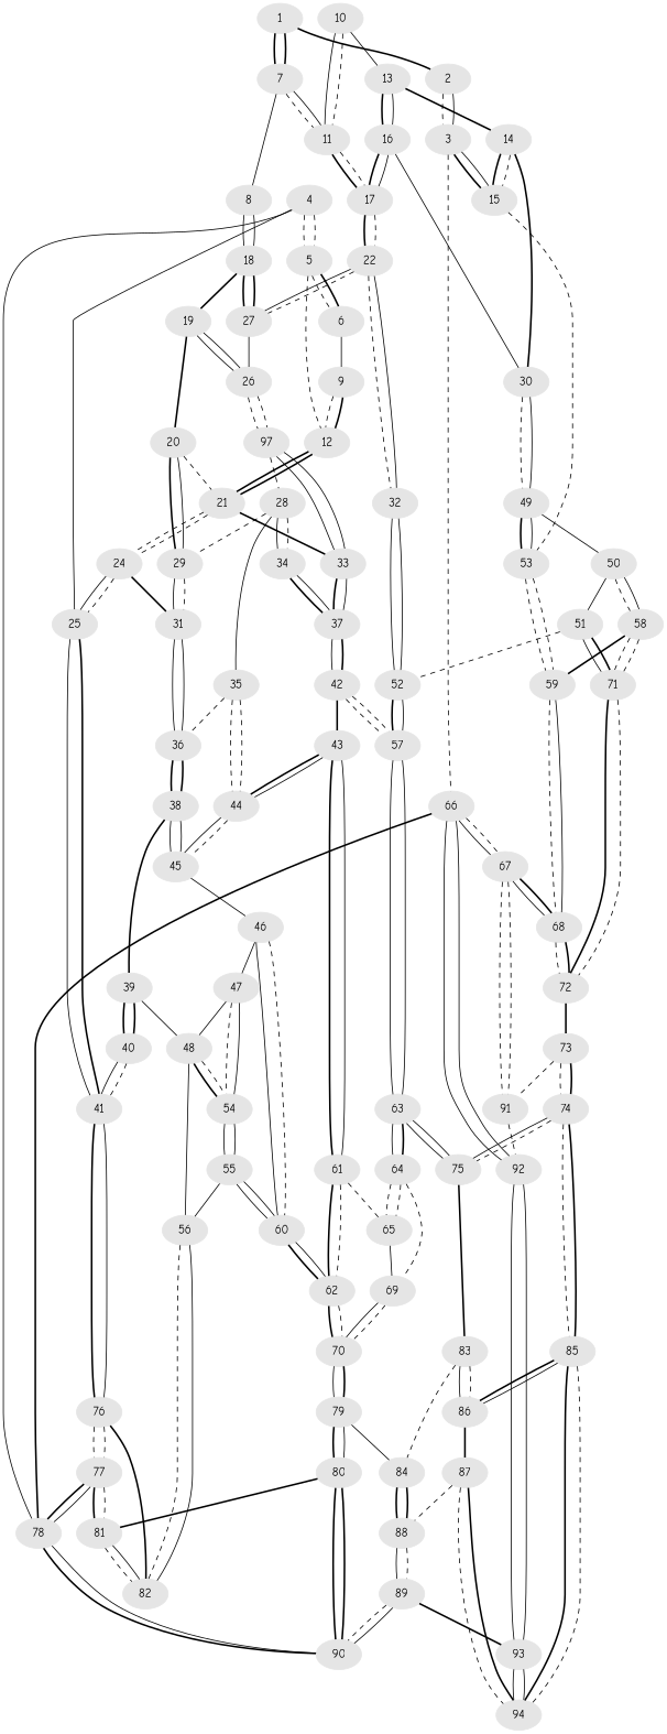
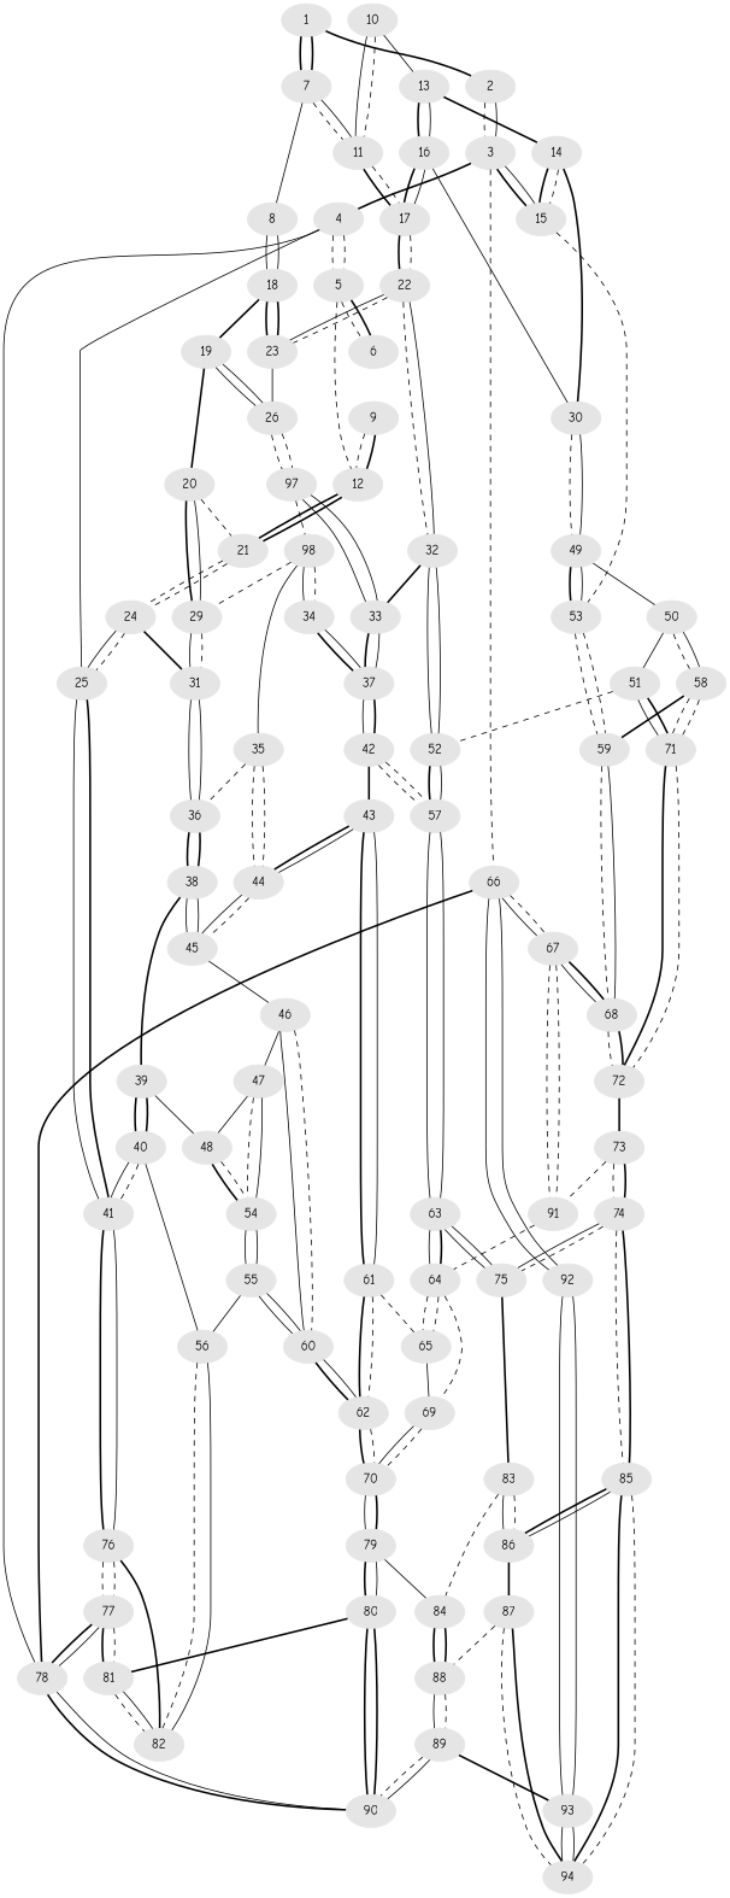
  graph {
    fontname="Comic Neue"
    node [color=gray90 fontname="Comic Neue" style=filled]
    edge [fontname="Comic Neue" style=solid]
    1
    2
    7
    3
    8
    11
    4
    15
    66
    10
    13
    5
    25
    78
    53
    67
    92
    6
    12
    41
    90
    9
    21
    18
    17
    19
-   23 [label=27]
+   23
    14
    16
    22
    24
    30
    49
    59
    32
    20
    26
    29
    n39 [label=97]
    31
    33
    52
    36
    76
-   28
+   28 [label=98]
    34
    35
    37
    50
    38
    57
    42
    44
    45
    39
    43
    40
    48
    46
    56
    54
    82
    77
    61
    63
    62
    65
    47
    60
    55
    51
    58
    71
    72
    68
    64
    75
    70
    69
    79
    83
    91
    93
    73
    80
    84
    74
    85
    86
    94
    81
    88
    87
    89
    1 -- 2 [style=bold]
    1 -- 7 [style=bold]
    1 -- 7 [style=bold]
    2 -- 3 [style=dashed]
    2 -- 3
    7 -- 8
    7 -- 11 [style=dashed]
    7 -- 11
+   3 -- 4 [style=bold]
    3 -- 15 [style=bold]
    3 -- 15
    3 -- 66 [style=dashed]
    8 -- 18
    8 -- 18
    11 -- 17 [style=bold]
    11 -- 17 [style=dashed]
    4 -- 5 [style=dashed]
    4 -- 5 [style=dashed]
    4 -- 25
    4 -- 78
    15 -- 53 [style=dashed]
    66 -- 78 [style=bold]
    66 -- 67
    66 -- 67 [style=dashed]
    66 -- 92
    66 -- 92
    10 -- 11
    10 -- 11 [style=dashed]
    10 -- 13
    13 -- 14 [style=bold]
    13 -- 16 [style=bold]
    13 -- 16
    5 -- 6 [style=dashed]
    5 -- 6 [style=bold]
    5 -- 12 [style=dashed]
    25 -- 41
    25 -- 41 [style=bold]
    78 -- 90 [style=bold]
    78 -- 90
    53 -- 59 [style=dashed]
    53 -- 59 [style=dashed]
    67 -- 68
    67 -- 68 [style=bold]
    67 -- 91 [style=dashed]
    67 -- 91 [style=dashed]
    92 -- 93
    92 -- 93
-   6 -- 9
    12 -- 21 [style=bold]
    12 -- 21 [style=bold]
    41 -- 76 [style=bold]
    41 -- 76
    9 -- 12 [style=dashed]
    9 -- 12 [style=bold]
    21 -- 24 [style=dashed]
    21 -- 24 [style=dashed]
    18 -- 19 [style=bold]
    18 -- 23 [style=bold]
    18 -- 23 [style=bold]
    17 -- 22 [style=bold]
    17 -- 22 [style=dashed]
    19 -- 20 [style=bold]
    19 -- 26
    19 -- 26
    23 -- 26
    14 -- 15 [style=bold]
    14 -- 15 [style=dashed]
    14 -- 30 [style=bold]
    16 -- 17 [style=bold]
    16 -- 17
    16 -- 30
    22 -- 23
    22 -- 23 [style=dashed]
    22 -- 32 [style=dashed]
    22 -- 32
    24 -- 25
    24 -- 25 [style=dashed]
    24 -- 31 [style=bold]
    30 -- 49 [style=dashed]
    30 -- 49
    49 -- 53 [style=bold]
    49 -- 53
    49 -- 50
    59 -- 68 [style=dashed]
    59 -- 68
-   21 -- 33 [style=bold]
+   32 -- 33 [style=bold]
    32 -- 52
    32 -- 52
    20 -- 21 [style=dashed]
    20 -- 29 [style=bold]
    20 -- 29
    26 -- n39 [style=dashed]
    26 -- n39 [style=dashed]
    29 -- 31
    29 -- 31 [style=dashed]
    n39 -- 33
    n39 -- 33
    n39 -- 28 [style=dashed]
    31 -- 36
    31 -- 36
    33 -- 37 [style=bold]
    33 -- 37
    52 -- 57 [style=bold]
    52 -- 57
    36 -- 38 [style=bold]
    36 -- 38 [style=bold]
    76 -- 82 [style=bold]
    76 -- 77 [style=dashed]
    76 -- 77 [style=dashed]
    28 -- 29 [style=dashed]
    28 -- 34
    28 -- 34 [style=dashed]
    28 -- 35
    34 -- 37 [style=bold]
    34 -- 37
    35 -- 36 [style=dashed]
    35 -- 44 [style=dashed]
    35 -- 44 [style=dashed]
    37 -- 42
    37 -- 42 [style=bold]
    50 -- 51
    50 -- 58 [style=dashed]
    50 -- 58
    38 -- 45
    38 -- 45
    38 -- 39 [style=bold]
    57 -- 63
    57 -- 63
    42 -- 57 [style=dashed]
    42 -- 57 [style=dashed]
    42 -- 43 [style=bold]
    44 -- 45
    44 -- 45 [style=dashed]
    45 -- 46
    39 -- 40 [style=bold]
    39 -- 40 [style=bold]
    39 -- 48
    43 -- 44 [style=bold]
    43 -- 44
    43 -- 61 [style=bold]
    43 -- 61
    40 -- 41
    40 -- 41 [style=dashed]
-   48 -- 56
+   40 -- 56
    48 -- 54 [style=bold]
    48 -- 54 [style=dashed]
    46 -- 47
    46 -- 60
    46 -- 60 [style=dashed]
    56 -- 82 [style=dashed]
    56 -- 82
    54 -- 55
    54 -- 55
    77 -- 78 [style=bold]
    77 -- 78
    77 -- 81 [style=bold]
    77 -- 81 [style=dashed]
    61 -- 62 [style=bold]
    61 -- 62 [style=dashed]
    61 -- 65 [style=dashed]
    63 -- 64
    63 -- 64 [style=bold]
    63 -- 75
    63 -- 75
    62 -- 70 [style=bold]
    62 -- 70 [style=dashed]
    65 -- 69
    47 -- 48
    47 -- 54 [style=dashed]
    47 -- 54
    60 -- 62 [style=bold]
    60 -- 62
    55 -- 56
    55 -- 60
    55 -- 60
    51 -- 52 [style=dashed]
    51 -- 71
    51 -- 71 [style=bold]
    58 -- 59 [style=bold]
    58 -- 71 [style=dashed]
    58 -- 71 [style=dashed]
    71 -- 72 [style=bold]
    71 -- 72 [style=dashed]
    72 -- 73 [style=bold]
    68 -- 72 [style=dashed]
    68 -- 72 [style=bold]
    64 -- 65 [style=dashed]
    64 -- 65 [style=dashed]
    64 -- 69 [style=dashed]
    75 -- 83 [style=bold]
    70 -- 79
    70 -- 79 [style=bold]
    69 -- 70
    69 -- 70 [style=dashed]
    79 -- 80 [style=bold]
    79 -- 80
    79 -- 84
    83 -- 84 [style=dashed]
    83 -- 86
    83 -- 86 [style=dashed]
-   91 -- 92 [style=dashed]
+   91 -- 64 [style=dashed]
    93 -- 94
    93 -- 94
    73 -- 91 [style=dashed]
    73 -- 74 [style=dashed]
    73 -- 74 [style=bold]
    80 -- 90 [style=bold]
    80 -- 90 [style=bold]
    80 -- 81 [style=bold]
    84 -- 88 [style=bold]
    84 -- 88 [style=bold]
    74 -- 75
    74 -- 75 [style=dashed]
    74 -- 85 [style=dashed]
    74 -- 85 [style=bold]
    85 -- 86 [style=bold]
    85 -- 86
    85 -- 94 [style=bold]
    85 -- 94 [style=dashed]
    86 -- 87 [style=bold]
    81 -- 82 [style=dashed]
    81 -- 82
    88 -- 89
    88 -- 89 [style=dashed]
    87 -- 94 [style=dashed]
    87 -- 94 [style=bold]
    87 -- 88 [style=dashed]
    89 -- 90 [style=dashed]
    89 -- 90
    89 -- 93 [style=bold]
  }
